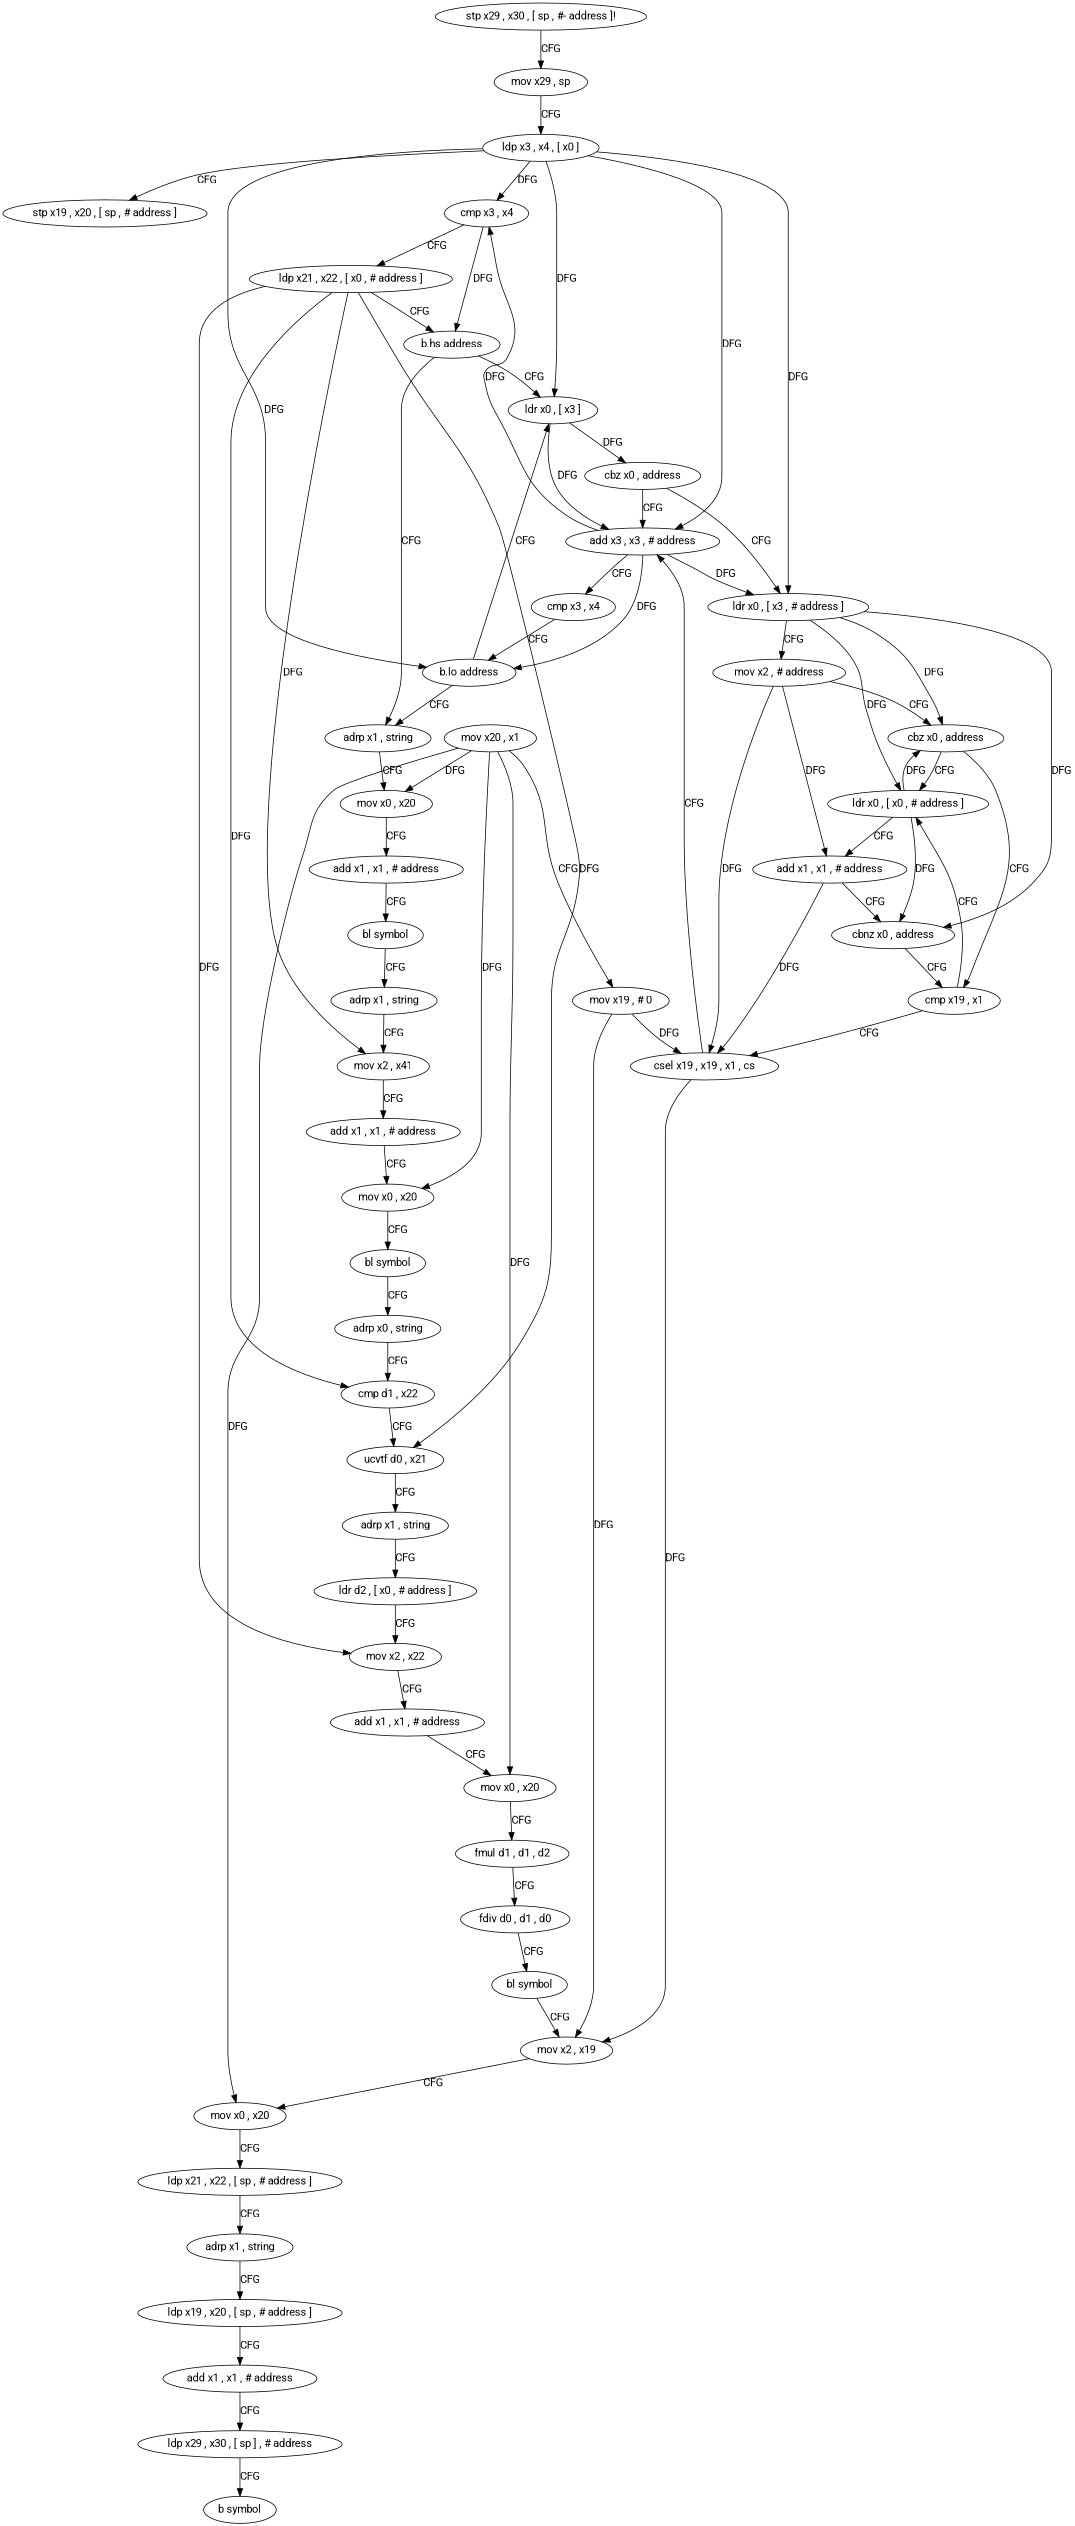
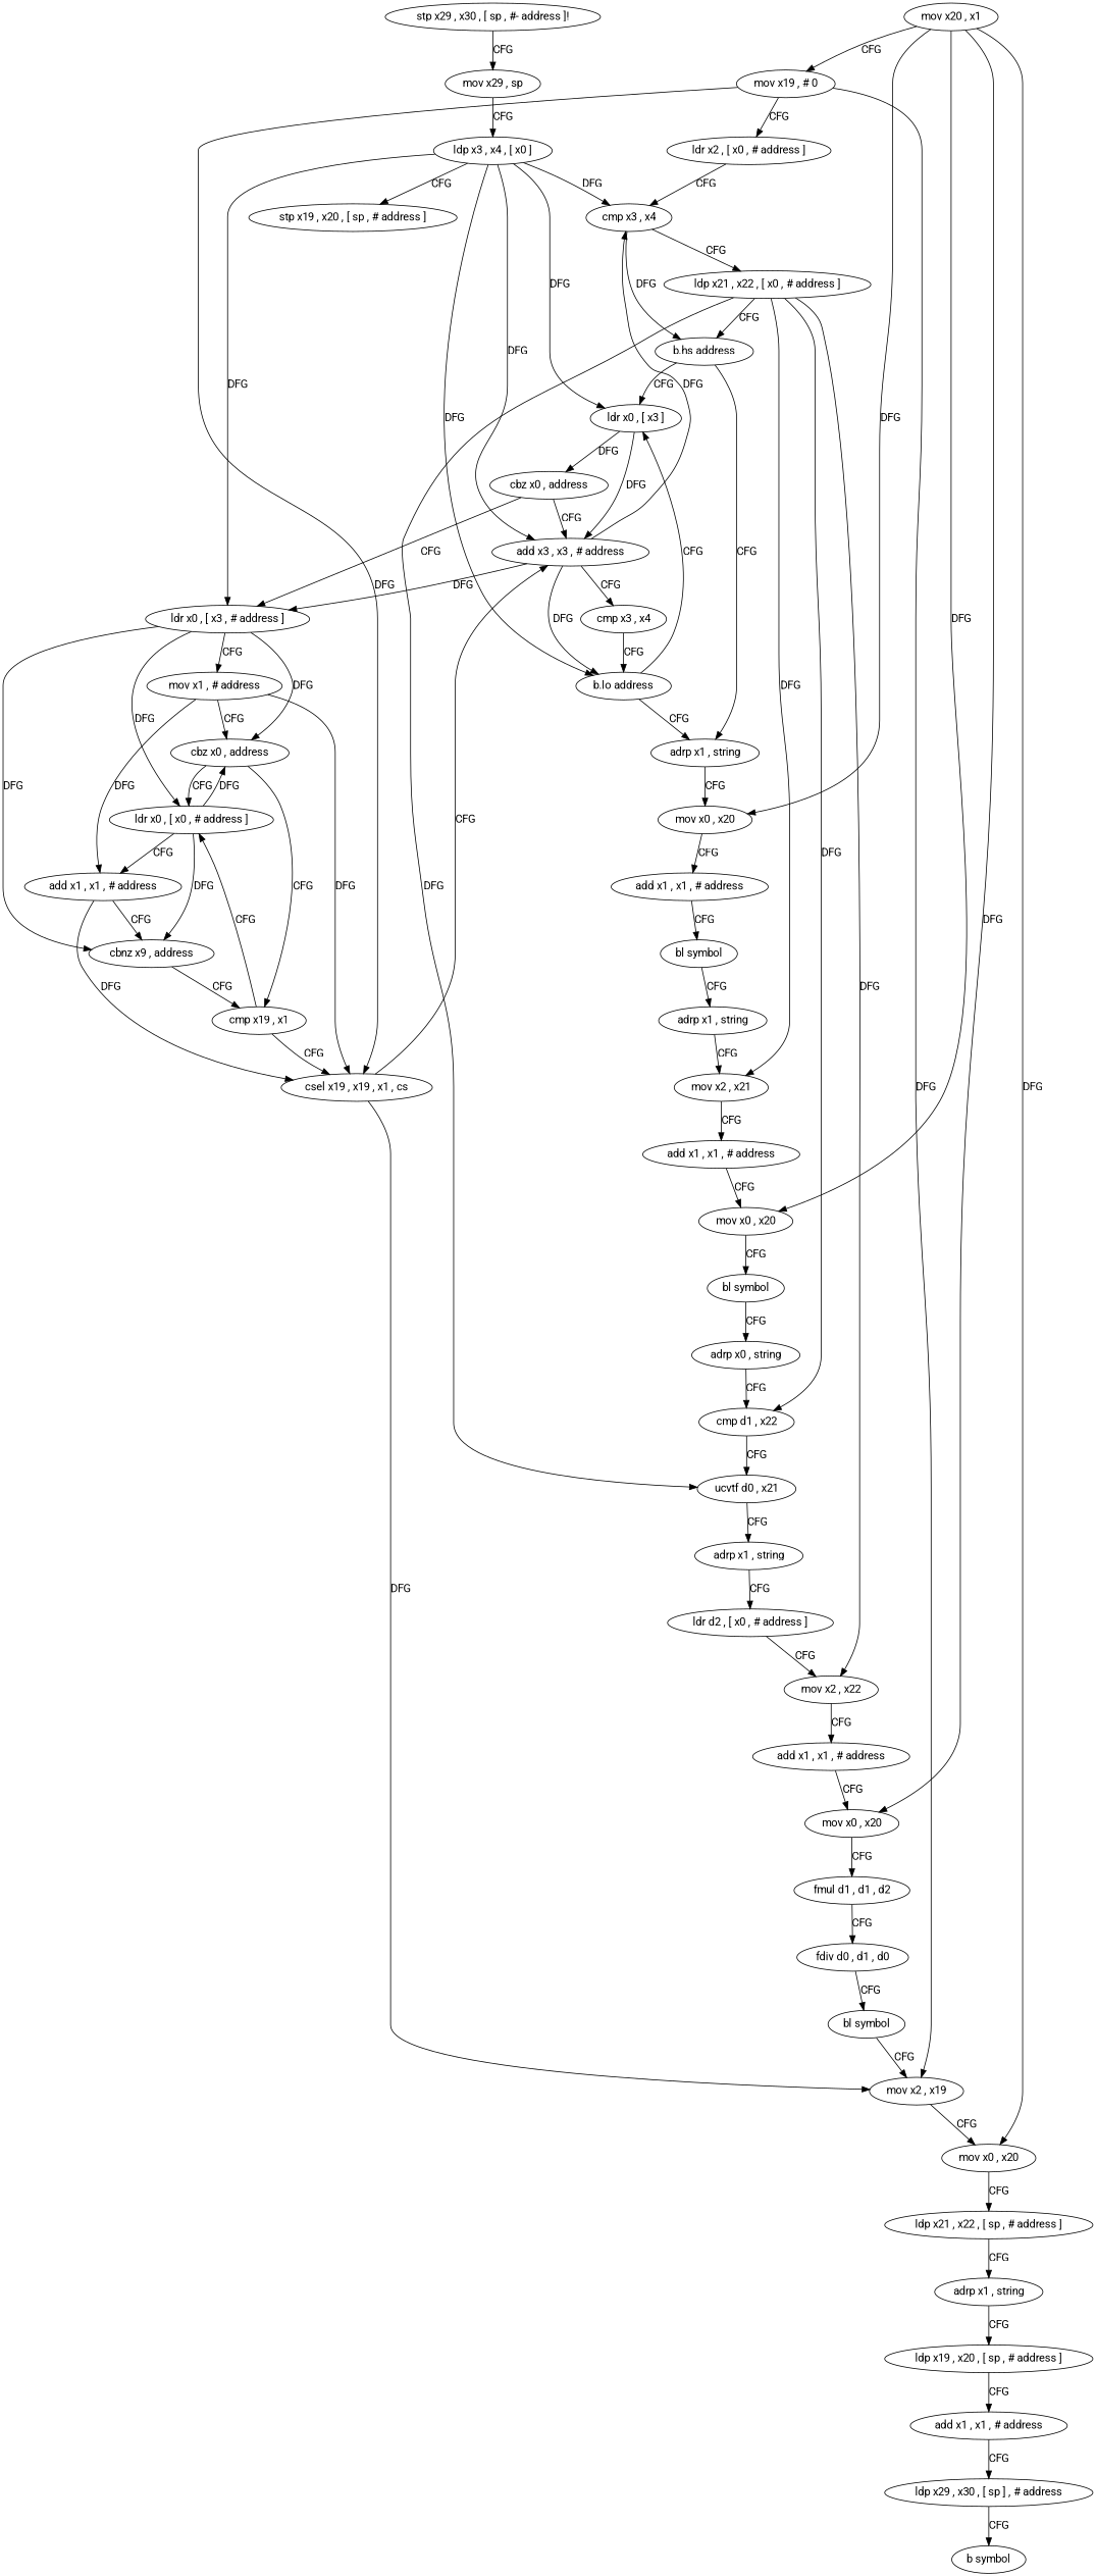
  digraph {
    fontname=Roboto
    node [fontname=Roboto]
    edge [fontname=Roboto]
    n1 [label="stp x29 , x30 , [ sp , #- address ]!"]
    n2 [label="mov x29 , sp"]
    n3 [label="ldp x3 , x4 , [ x0 ]"]
    n4 [label="stp x19 , x20 , [ sp , # address ]"]
    n5 [label="cmp x3 , x4"]
    n6 [label="ldr x0 , [ x3 ]"]
    n7 [label="add x3 , x3 , # address"]
    n8 [label="ldr x0 , [ x3 , # address ]"]
    n9 [label="b.lo address"]
    n10 [label="ldp x21 , x22 , [ x0 , # address ]"]
    n11 [label="b.hs address"]
    n12 [label="cbz x0 , address"]
    n13 [label="cmp x3 , x4"]
-   n14 [label="mov x2 , # address"]
+   n14 [label="mov x1 , # address"]
    n15 [label="cbz x0 , address"]
    n16 [label="ldr x0 , [ x0 , # address ]"]
-   n17 [label="cbnz x0 , address"]
+   n17 [label="cbnz x9 , address"]
    n18 [label="adrp x1 , string"]
    n19 [label="mov x20 , x1"]
    n20 [label="mov x19 , # 0"]
    n21 [label="mov x0 , x20"]
    n22 [label="mov x0 , x20"]
    n23 [label="mov x0 , x20"]
    n24 [label="mov x0 , x20"]
+   n25 [label="ldr x2 , [ x0 , # address ]"]
    n26 [label="mov x2 , x19"]
    n27 [label="csel x19 , x19 , x1 , cs"]
    n28 [label="add x1 , x1 , # address"]
    n29 [label="bl symbol"]
    n30 [label="fmul d1 , d1 , d2"]
    n31 [label="ldp x21 , x22 , [ sp , # address ]"]
-   n32 [label="mov x2 , x41"]
+   n32 [label="mov x2 , x21"]
    n33 [label="cmp d1 , x22"]
    n34 [label="ucvtf d0 , x21"]
    n35 [label="mov x2 , x22"]
    n36 [label="add x1 , x1 , # address"]
    n37 [label="adrp x1 , string"]
    n38 [label="add x1 , x1 , # address"]
    n39 [label="bl symbol"]
    n40 [label="adrp x1 , string"]
    n41 [label="adrp x0 , string"]
    n42 [label="ldr d2 , [ x0 , # address ]"]
    n43 [label="fdiv d0 , d1 , d0"]
    n44 [label="bl symbol"]
    n45 [label="adrp x1 , string"]
    n46 [label="ldp x19 , x20 , [ sp , # address ]"]
    n47 [label="add x1 , x1 , # address"]
    n48 [label="ldp x29 , x30 , [ sp ] , # address"]
    n49 [label="b symbol"]
    n50 [label="add x1 , x1 , # address"]
    n51 [label="cmp x19 , x1"]
    n1 -> n2 [label=CFG]
    n2 -> n3 [label=CFG]
    n3 -> n4 [label=CFG]
    n3 -> n5 [label=DFG]
    n3 -> n6 [label=DFG]
    n3 -> n7 [label=DFG]
    n3 -> n8 [label=DFG]
    n3 -> n9 [label=DFG]
    n5 -> n10 [label=CFG]
    n5 -> n11 [label=DFG]
    n6 -> n7 [label=DFG]
    n6 -> n12 [label=DFG]
    n7 -> n5 [label=DFG]
    n7 -> n8 [label=DFG]
    n7 -> n9 [label=DFG]
    n7 -> n13 [label=CFG]
    n8 -> n14 [label=CFG]
    n8 -> n15 [label=DFG]
    n8 -> n16 [label=DFG]
    n8 -> n17 [label=DFG]
    n9 -> n6 [label=CFG]
    n9 -> n18 [label=CFG]
    n10 -> n11 [label=CFG]
    n10 -> n32 [label=DFG]
    n10 -> n33 [label=DFG]
    n10 -> n34 [label=DFG]
    n10 -> n35 [label=DFG]
    n11 -> n6 [label=CFG]
    n11 -> n18 [label=CFG]
    n12 -> n7 [label=CFG]
    n12 -> n8 [label=CFG]
    n13 -> n9 [label=CFG]
    n14 -> n15 [label=CFG]
    n14 -> n27 [label=DFG]
    n14 -> n50 [label=DFG]
    n15 -> n16 [label=CFG]
    n15 -> n51 [label=CFG]
    n16 -> n15 [label=DFG]
    n16 -> n17 [label=DFG]
    n16 -> n50 [label=CFG]
    n17 -> n51 [label=CFG]
    n18 -> n21 [label=CFG]
    n19 -> n20 [label=CFG]
    n19 -> n21 [label=DFG]
    n19 -> n22 [label=DFG]
    n19 -> n23 [label=DFG]
    n19 -> n24 [label=DFG]
+   n20 -> n25 [label=CFG]
    n20 -> n26 [label=DFG]
    n20 -> n27 [label=DFG]
    n21 -> n28 [label=CFG]
    n22 -> n29 [label=CFG]
    n23 -> n30 [label=CFG]
    n24 -> n31 [label=CFG]
+   n25 -> n5 [label=CFG]
    n26 -> n24 [label=CFG]
    n27 -> n7 [label=CFG]
    n27 -> n26 [label=DFG]
    n28 -> n39 [label=CFG]
    n29 -> n41 [label=CFG]
    n30 -> n43 [label=CFG]
    n31 -> n45 [label=CFG]
    n32 -> n36 [label=CFG]
    n33 -> n34 [label=CFG]
    n34 -> n37 [label=CFG]
    n35 -> n38 [label=CFG]
    n36 -> n22 [label=CFG]
    n37 -> n42 [label=CFG]
    n38 -> n23 [label=CFG]
    n39 -> n40 [label=CFG]
    n40 -> n32 [label=CFG]
    n41 -> n33 [label=CFG]
    n42 -> n35 [label=CFG]
    n43 -> n44 [label=CFG]
    n44 -> n26 [label=CFG]
    n45 -> n46 [label=CFG]
    n46 -> n47 [label=CFG]
    n47 -> n48 [label=CFG]
    n48 -> n49 [label=CFG]
    n50 -> n17 [label=CFG]
    n50 -> n27 [label=DFG]
    n51 -> n16 [label=CFG]
    n51 -> n27 [label=CFG]
  }
